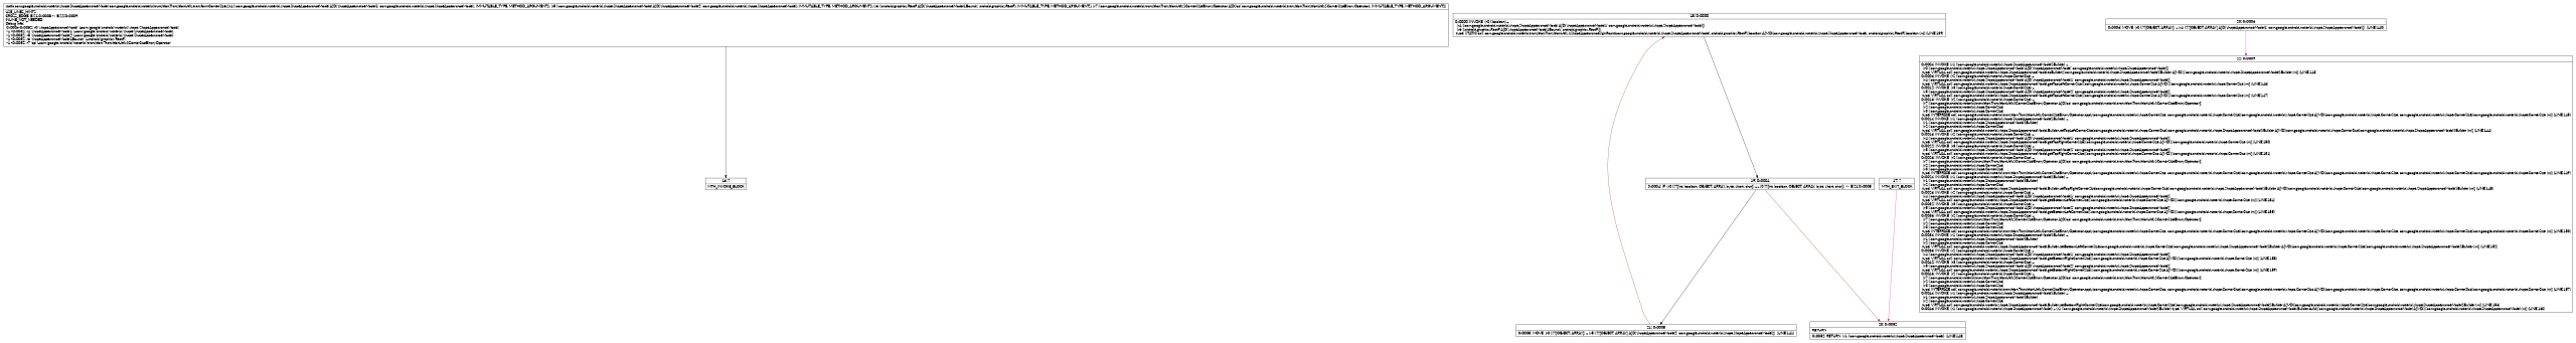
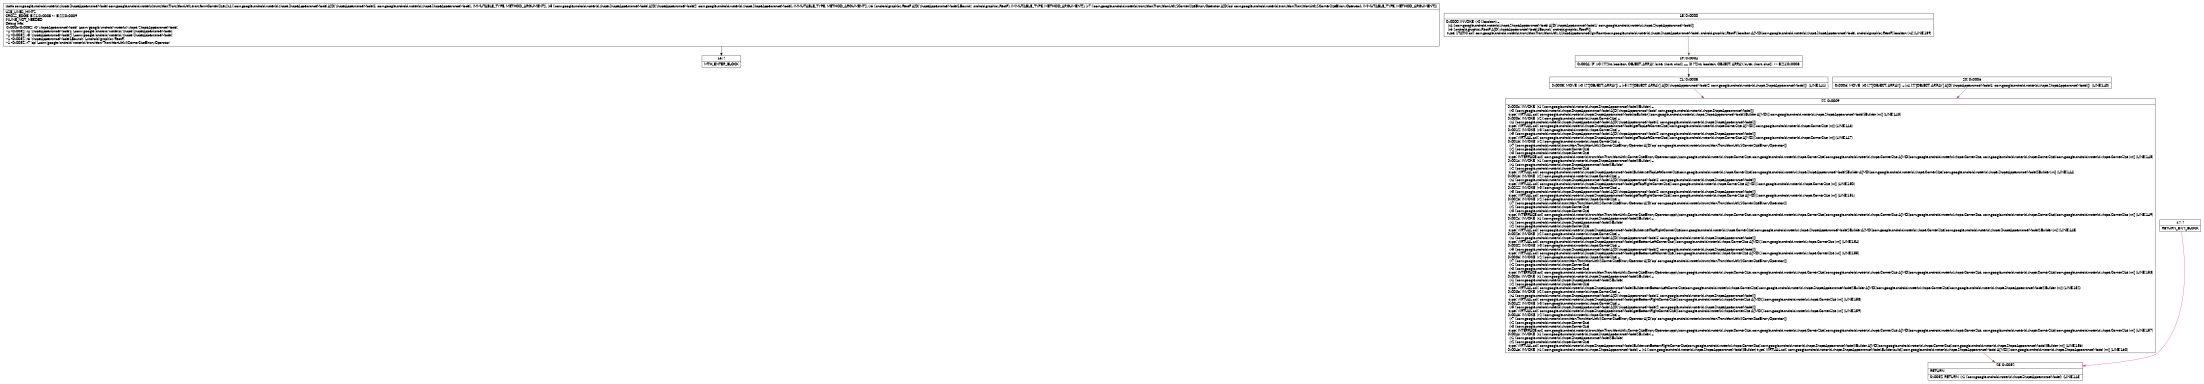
  digraph {
    fontname=Lato
    node [fontname=Lato shape=record]
    edge [color=brown fontname=Lato]
-   n1 [label="{16\:\ ?|MTH_INVOKE_BLOCK\l}"]
+   n1 [label="{16\:\ ?|MTH_ENTER_BLOCK\l}"]
    n2 [label="{18\:\ 0x0000|0x0000: INVOKE  (r0 I:boolean) = \l  (r4 I:com.google.android.material.shape.ShapeAppearanceModel A[D('shapeAppearanceModel1' com.google.android.material.shape.ShapeAppearanceModel)])\l  (r6 I:android.graphics.RectF A[D('shapeAppearanceModel1Bounds' android.graphics.RectF)])\l type: STATIC call: com.google.android.material.transition.TransitionUtils.isShapeAppearanceSignificant(com.google.android.material.shape.ShapeAppearanceModel, android.graphics.RectF):boolean A[MD:(com.google.android.material.shape.ShapeAppearanceModel, android.graphics.RectF):boolean (m)] (LINE:139)\l}"]
    n3 [label="{19\:\ 0x0004|0x0004: IF  (r0 I:??[int, boolean, OBJECT, ARRAY, byte, short, char]) == (0 ??[int, boolean, OBJECT, ARRAY, byte, short, char])  \-\> B:21:0x0008 \l}"]
    n4 [label="{21\:\ 0x0008|0x0008: MOVE  (r0 I:??[OBJECT, ARRAY]) = (r5 I:??[OBJECT, ARRAY] A[D('shapeAppearanceModel2' com.google.android.material.shape.ShapeAppearanceModel)])  (LINE:141)\l}"]
    n5 [label="{20\:\ 0x0006|0x0006: MOVE  (r0 I:??[OBJECT, ARRAY]) = (r4 I:??[OBJECT, ARRAY] A[D('shapeAppearanceModel1' com.google.android.material.shape.ShapeAppearanceModel)])  (LINE:140)\l}"]
    n6 [label="{22\:\ 0x0009|0x000a: INVOKE  (r1 I:com.google.android.material.shape.ShapeAppearanceModel$Builder) = \l  (r0 I:com.google.android.material.shape.ShapeAppearanceModel A[D('shapeAppearanceModel' com.google.android.material.shape.ShapeAppearanceModel)])\l type: VIRTUAL call: com.google.android.material.shape.ShapeAppearanceModel.toBuilder():com.google.android.material.shape.ShapeAppearanceModel$Builder A[MD:():com.google.android.material.shape.ShapeAppearanceModel$Builder (m)] (LINE:143)\l0x000e: INVOKE  (r2 I:com.google.android.material.shape.CornerSize) = \l  (r4 I:com.google.android.material.shape.ShapeAppearanceModel A[D('shapeAppearanceModel1' com.google.android.material.shape.ShapeAppearanceModel)])\l type: VIRTUAL call: com.google.android.material.shape.ShapeAppearanceModel.getTopLeftCornerSize():com.google.android.material.shape.CornerSize A[MD:():com.google.android.material.shape.CornerSize (m)] (LINE:146)\l0x0012: INVOKE  (r3 I:com.google.android.material.shape.CornerSize) = \l  (r5 I:com.google.android.material.shape.ShapeAppearanceModel A[D('shapeAppearanceModel2' com.google.android.material.shape.ShapeAppearanceModel)])\l type: VIRTUAL call: com.google.android.material.shape.ShapeAppearanceModel.getTopLeftCornerSize():com.google.android.material.shape.CornerSize A[MD:():com.google.android.material.shape.CornerSize (m)] (LINE:147)\l0x0016: INVOKE  (r2 I:com.google.android.material.shape.CornerSize) = \l  (r7 I:com.google.android.material.transition.TransitionUtils$CornerSizeBinaryOperator A[D('op' com.google.android.material.transition.TransitionUtils$CornerSizeBinaryOperator)])\l  (r2 I:com.google.android.material.shape.CornerSize)\l  (r3 I:com.google.android.material.shape.CornerSize)\l type: INTERFACE call: com.google.android.material.transition.TransitionUtils.CornerSizeBinaryOperator.apply(com.google.android.material.shape.CornerSize, com.google.android.material.shape.CornerSize):com.google.android.material.shape.CornerSize A[MD:(com.google.android.material.shape.CornerSize, com.google.android.material.shape.CornerSize):com.google.android.material.shape.CornerSize (m)] (LINE:145)\l0x001a: INVOKE  (r1 I:com.google.android.material.shape.ShapeAppearanceModel$Builder) = \l  (r1 I:com.google.android.material.shape.ShapeAppearanceModel$Builder)\l  (r2 I:com.google.android.material.shape.CornerSize)\l type: VIRTUAL call: com.google.android.material.shape.ShapeAppearanceModel.Builder.setTopLeftCornerSize(com.google.android.material.shape.CornerSize):com.google.android.material.shape.ShapeAppearanceModel$Builder A[MD:(com.google.android.material.shape.CornerSize):com.google.android.material.shape.ShapeAppearanceModel$Builder (m)] (LINE:144)\l0x001e: INVOKE  (r2 I:com.google.android.material.shape.CornerSize) = \l  (r4 I:com.google.android.material.shape.ShapeAppearanceModel A[D('shapeAppearanceModel1' com.google.android.material.shape.ShapeAppearanceModel)])\l type: VIRTUAL call: com.google.android.material.shape.ShapeAppearanceModel.getTopRightCornerSize():com.google.android.material.shape.CornerSize A[MD:():com.google.android.material.shape.CornerSize (m)] (LINE:150)\l0x0022: INVOKE  (r3 I:com.google.android.material.shape.CornerSize) = \l  (r5 I:com.google.android.material.shape.ShapeAppearanceModel A[D('shapeAppearanceModel2' com.google.android.material.shape.ShapeAppearanceModel)])\l type: VIRTUAL call: com.google.android.material.shape.ShapeAppearanceModel.getTopRightCornerSize():com.google.android.material.shape.CornerSize A[MD:():com.google.android.material.shape.CornerSize (m)] (LINE:151)\l0x0026: INVOKE  (r2 I:com.google.android.material.shape.CornerSize) = \l  (r7 I:com.google.android.material.transition.TransitionUtils$CornerSizeBinaryOperator A[D('op' com.google.android.material.transition.TransitionUtils$CornerSizeBinaryOperator)])\l  (r2 I:com.google.android.material.shape.CornerSize)\l  (r3 I:com.google.android.material.shape.CornerSize)\l type: INTERFACE call: com.google.android.material.transition.TransitionUtils.CornerSizeBinaryOperator.apply(com.google.android.material.shape.CornerSize, com.google.android.material.shape.CornerSize):com.google.android.material.shape.CornerSize A[MD:(com.google.android.material.shape.CornerSize, com.google.android.material.shape.CornerSize):com.google.android.material.shape.CornerSize (m)] (LINE:149)\l0x002a: INVOKE  (r1 I:com.google.android.material.shape.ShapeAppearanceModel$Builder) = \l  (r1 I:com.google.android.material.shape.ShapeAppearanceModel$Builder)\l  (r2 I:com.google.android.material.shape.CornerSize)\l type: VIRTUAL call: com.google.android.material.shape.ShapeAppearanceModel.Builder.setTopRightCornerSize(com.google.android.material.shape.CornerSize):com.google.android.material.shape.ShapeAppearanceModel$Builder A[MD:(com.google.android.material.shape.CornerSize):com.google.android.material.shape.ShapeAppearanceModel$Builder (m)] (LINE:148)\l0x002e: INVOKE  (r2 I:com.google.android.material.shape.CornerSize) = \l  (r4 I:com.google.android.material.shape.ShapeAppearanceModel A[D('shapeAppearanceModel1' com.google.android.material.shape.ShapeAppearanceModel)])\l type: VIRTUAL call: com.google.android.material.shape.ShapeAppearanceModel.getBottomLeftCornerSize():com.google.android.material.shape.CornerSize A[MD:():com.google.android.material.shape.CornerSize (m)] (LINE:154)\l0x0032: INVOKE  (r3 I:com.google.android.material.shape.CornerSize) = \l  (r5 I:com.google.android.material.shape.ShapeAppearanceModel A[D('shapeAppearanceModel2' com.google.android.material.shape.ShapeAppearanceModel)])\l type: VIRTUAL call: com.google.android.material.shape.ShapeAppearanceModel.getBottomLeftCornerSize():com.google.android.material.shape.CornerSize A[MD:():com.google.android.material.shape.CornerSize (m)] (LINE:155)\l0x0036: INVOKE  (r2 I:com.google.android.material.shape.CornerSize) = \l  (r7 I:com.google.android.material.transition.TransitionUtils$CornerSizeBinaryOperator A[D('op' com.google.android.material.transition.TransitionUtils$CornerSizeBinaryOperator)])\l  (r2 I:com.google.android.material.shape.CornerSize)\l  (r3 I:com.google.android.material.shape.CornerSize)\l type: INTERFACE call: com.google.android.material.transition.TransitionUtils.CornerSizeBinaryOperator.apply(com.google.android.material.shape.CornerSize, com.google.android.material.shape.CornerSize):com.google.android.material.shape.CornerSize A[MD:(com.google.android.material.shape.CornerSize, com.google.android.material.shape.CornerSize):com.google.android.material.shape.CornerSize (m)] (LINE:153)\l0x003a: INVOKE  (r1 I:com.google.android.material.shape.ShapeAppearanceModel$Builder) = \l  (r1 I:com.google.android.material.shape.ShapeAppearanceModel$Builder)\l  (r2 I:com.google.android.material.shape.CornerSize)\l type: VIRTUAL call: com.google.android.material.shape.ShapeAppearanceModel.Builder.setBottomLeftCornerSize(com.google.android.material.shape.CornerSize):com.google.android.material.shape.ShapeAppearanceModel$Builder A[MD:(com.google.android.material.shape.CornerSize):com.google.android.material.shape.ShapeAppearanceModel$Builder (m)] (LINE:152)\l0x003e: INVOKE  (r2 I:com.google.android.material.shape.CornerSize) = \l  (r4 I:com.google.android.material.shape.ShapeAppearanceModel A[D('shapeAppearanceModel1' com.google.android.material.shape.ShapeAppearanceModel)])\l type: VIRTUAL call: com.google.android.material.shape.ShapeAppearanceModel.getBottomRightCornerSize():com.google.android.material.shape.CornerSize A[MD:():com.google.android.material.shape.CornerSize (m)] (LINE:158)\l0x0042: INVOKE  (r3 I:com.google.android.material.shape.CornerSize) = \l  (r5 I:com.google.android.material.shape.ShapeAppearanceModel A[D('shapeAppearanceModel2' com.google.android.material.shape.ShapeAppearanceModel)])\l type: VIRTUAL call: com.google.android.material.shape.ShapeAppearanceModel.getBottomRightCornerSize():com.google.android.material.shape.CornerSize A[MD:():com.google.android.material.shape.CornerSize (m)] (LINE:159)\l0x0046: INVOKE  (r2 I:com.google.android.material.shape.CornerSize) = \l  (r7 I:com.google.android.material.transition.TransitionUtils$CornerSizeBinaryOperator A[D('op' com.google.android.material.transition.TransitionUtils$CornerSizeBinaryOperator)])\l  (r2 I:com.google.android.material.shape.CornerSize)\l  (r3 I:com.google.android.material.shape.CornerSize)\l type: INTERFACE call: com.google.android.material.transition.TransitionUtils.CornerSizeBinaryOperator.apply(com.google.android.material.shape.CornerSize, com.google.android.material.shape.CornerSize):com.google.android.material.shape.CornerSize A[MD:(com.google.android.material.shape.CornerSize, com.google.android.material.shape.CornerSize):com.google.android.material.shape.CornerSize (m)] (LINE:157)\l0x004a: INVOKE  (r1 I:com.google.android.material.shape.ShapeAppearanceModel$Builder) = \l  (r1 I:com.google.android.material.shape.ShapeAppearanceModel$Builder)\l  (r2 I:com.google.android.material.shape.CornerSize)\l type: VIRTUAL call: com.google.android.material.shape.ShapeAppearanceModel.Builder.setBottomRightCornerSize(com.google.android.material.shape.CornerSize):com.google.android.material.shape.ShapeAppearanceModel$Builder A[MD:(com.google.android.material.shape.CornerSize):com.google.android.material.shape.ShapeAppearanceModel$Builder (m)] (LINE:156)\l0x004e: INVOKE  (r1 I:com.google.android.material.shape.ShapeAppearanceModel) = (r1 I:com.google.android.material.shape.ShapeAppearanceModel$Builder) type: VIRTUAL call: com.google.android.material.shape.ShapeAppearanceModel.Builder.build():com.google.android.material.shape.ShapeAppearanceModel A[MD:():com.google.android.material.shape.ShapeAppearanceModel (m)] (LINE:160)\l}"]
    n7 [label="{23\:\ 0x0052|RETURN\l|0x0052: RETURN  (r1 I:com.google.android.material.shape.ShapeAppearanceModel)  (LINE:143)\l}"]
-   n8 [label="{17\:\ ?|MTH_EXIT_BLOCK\l}"]
+   n8 [label="{17\:\ ?|RETURN_EXIT_BLOCK\l}"]
    n9 [label="{static com.google.android.material.shape.ShapeAppearanceModel com.google.android.material.transition.TransitionUtils.transformCornerSizes((r4 I:com.google.android.material.shape.ShapeAppearanceModel A[D('shapeAppearanceModel1' com.google.android.material.shape.ShapeAppearanceModel), IMMUTABLE_TYPE, METHOD_ARGUMENT]), (r5 I:com.google.android.material.shape.ShapeAppearanceModel A[D('shapeAppearanceModel2' com.google.android.material.shape.ShapeAppearanceModel), IMMUTABLE_TYPE, METHOD_ARGUMENT]), (r6 I:android.graphics.RectF A[D('shapeAppearanceModel1Bounds' android.graphics.RectF), IMMUTABLE_TYPE, METHOD_ARGUMENT]), (r7 I:com.google.android.material.transition.TransitionUtils$CornerSizeBinaryOperator A[D('op' com.google.android.material.transition.TransitionUtils$CornerSizeBinaryOperator), IMMUTABLE_TYPE, METHOD_ARGUMENT]))  | USE_LINES_HINTS\lCROSS_EDGE: B:21:0x0008 \-\> B:22:0x0009\lINLINE_NOT_NEEDED\lDebug Info:\l  0x000a\-0x0052: r0 'shapeAppearanceModel' Lcom\/google\/android\/material\/shape\/ShapeAppearanceModel;\l  \-1 \-0x0052: r4 'shapeAppearanceModel1' Lcom\/google\/android\/material\/shape\/ShapeAppearanceModel;\l  \-1 \-0x0052: r5 'shapeAppearanceModel2' Lcom\/google\/android\/material\/shape\/ShapeAppearanceModel;\l  \-1 \-0x0052: r6 'shapeAppearanceModel1Bounds' Landroid\/graphics\/RectF;\l  \-1 \-0x0052: r7 'op' Lcom\/google\/android\/material\/transition\/TransitionUtils$CornerSizeBinaryOperator;\l}"]
-   n2 -> n3 [color=black]
+   n2 -> n3
    n3 -> n4 [color=black]
-   n4 -> n2
+   n4 -> n6
    n5 -> n6 [color=purple]
-   n3 -> n7
+   n6 -> n7
    n8 -> n7 [color=deeppink]
    n9 -> n1 [color=black]
  }
